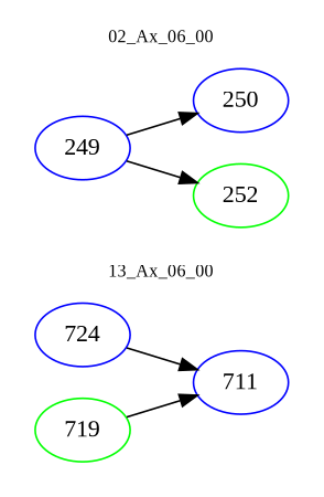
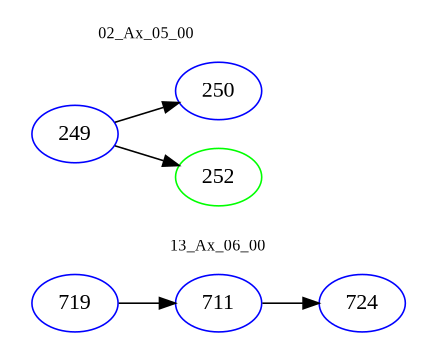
  digraph {
    fontname="Liberation Serif"
    rankdir=LR
    node [color=blue fontname="Liberation Serif"]
    edge [color=black fontname="Liberation Serif"]
    n1 [label=711]
    n2 [label=724]
-   n3 [color=green label=719]
+   n3 [label=719]
    n4 [label=249]
    n5 [color=green label=252]
    n6 [label=250]
    subgraph cluster_1 {
      color=white
      fontsize=10
      label="13_Ax_06_00"
      n1
      n2
      n3
    }
    subgraph cluster_2 {
      color=white
      fontsize=10
-     label="02_Ax_06_00"
+     label="02_Ax_05_00"
      n4
      n5
      n6
    }
-   n2 -> n1
+   n1 -> n2
    n3 -> n1
    n4 -> n5
    n4 -> n6
  }
